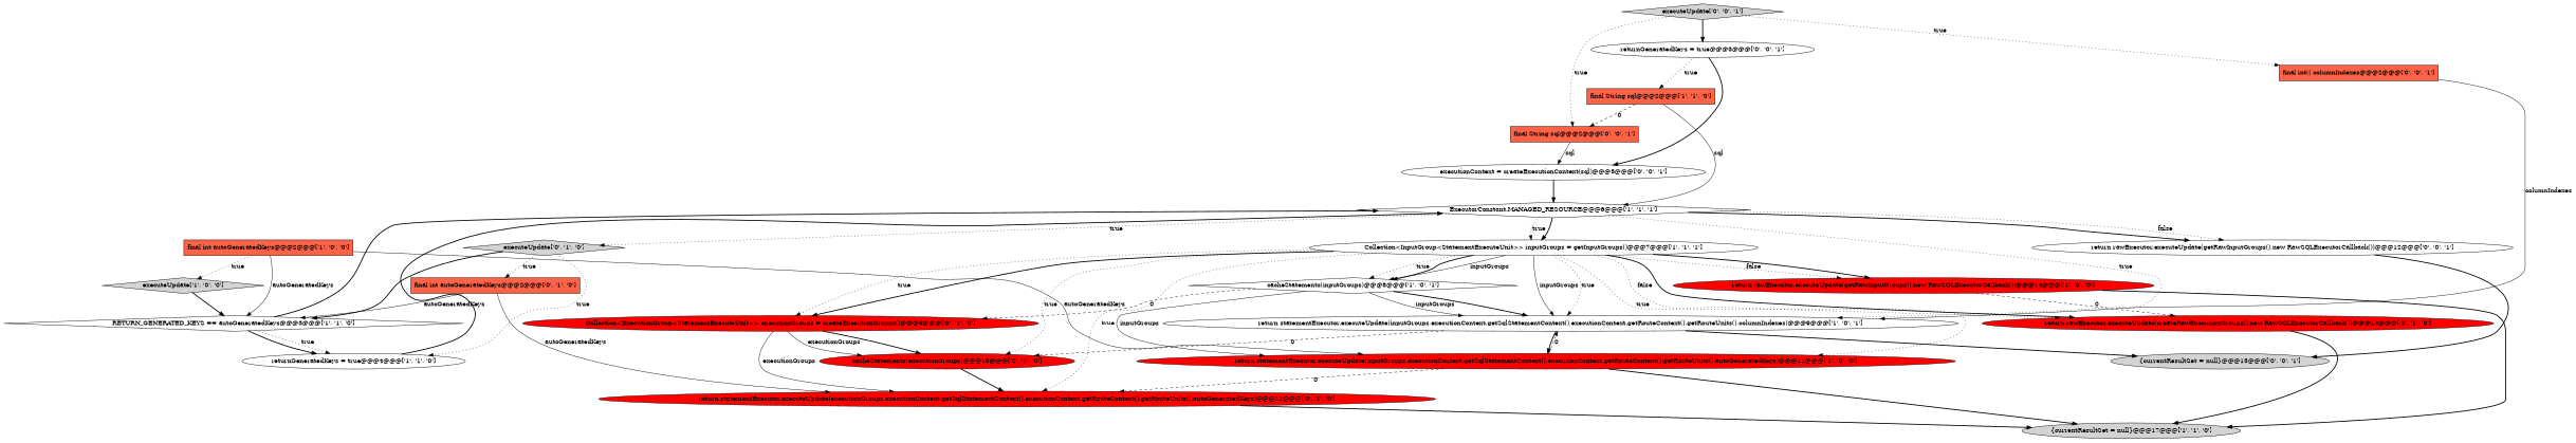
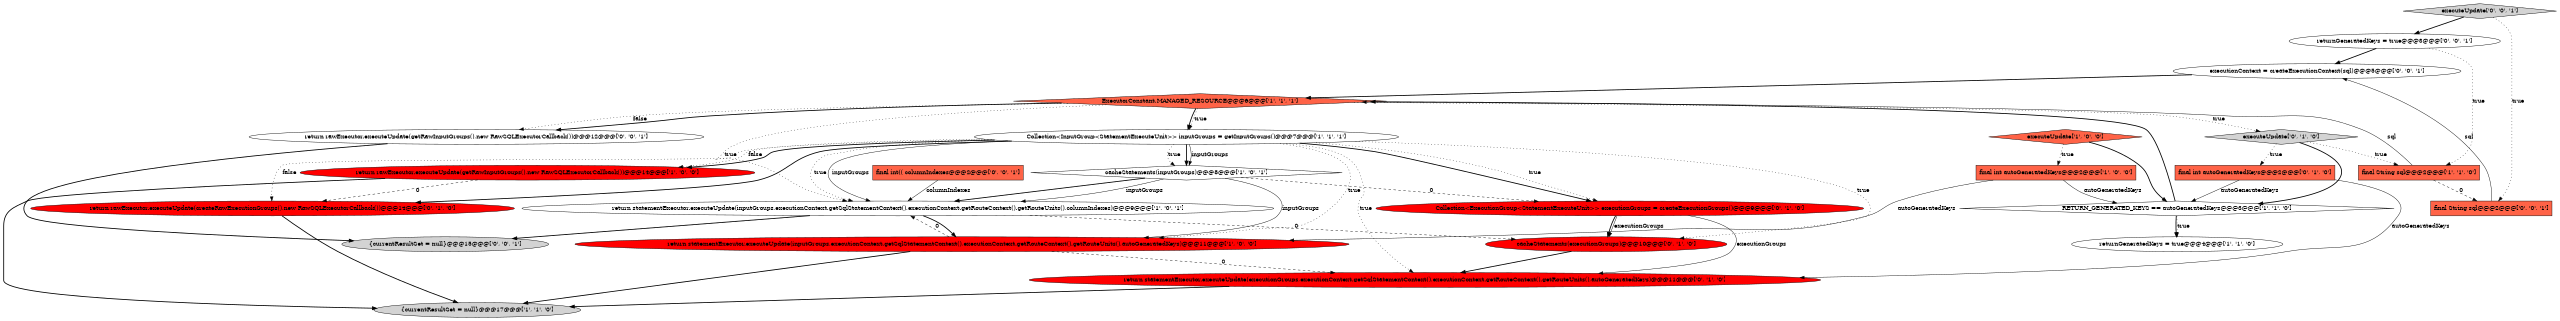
  digraph {
    node [fillcolor=white shape=ellipse style=filled]
    edge [style=bold]
    n1 [label="returnGeneratedKeys = true@@@3@@@['0', '0', '1']"]
    n2 [label="executionContext = createExecutionContext(sql)@@@5@@@['0', '0', '1']"]
    n3 [fillcolor=tomato label="final String sql@@@2@@@['1', '1', '0']" shape=box]
-   n4 [label="ExecutorConstant.MANAGED_RESOURCE@@@6@@@['1', '1', '1']" shape=diamond]
+   n4 [fillcolor=tomato label="ExecutorConstant.MANAGED_RESOURCE@@@6@@@['1', '1', '1']" shape=diamond]
    n5 [fillcolor=red label="return statementExecutor.executeUpdate(inputGroups,executionContext.getSqlStatementContext(),executionContext.getRouteContext().getRouteUnits(),autoGeneratedKeys)@@@11@@@['1', '0', '0']"]
    n6 [label="return statementExecutor.executeUpdate(inputGroups,executionContext.getSqlStatementContext(),executionContext.getRouteContext().getRouteUnits(),columnIndexes)@@@9@@@['1', '0', '1']"]
    n7 [fillcolor=red label="return statementExecutor.executeUpdate(executionGroups,executionContext.getSqlStatementContext(),executionContext.getRouteContext().getRouteUnits(),autoGeneratedKeys)@@@11@@@['0', '1', '0']"]
    n8 [fillcolor=lightgray label="{currentResultSet = null}@@@17@@@['1', '1', '0']"]
    n9 [fillcolor=lightgray label="{currentResultSet = null}@@@15@@@['0', '0', '1']"]
    n10 [fillcolor=red label="cacheStatements(executionGroups)@@@10@@@['0', '1', '0']"]
    n11 [fillcolor=lightgray label="executeUpdate['0', '1', '0']" shape=diamond]
    n12 [label="RETURN_GENERATED_KEYS == autoGeneratedKeys@@@3@@@['1', '1', '0']" shape=diamond]
    n13 [fillcolor=tomato label="final int autoGeneratedKeys@@@2@@@['0', '1', '0']" shape=box]
    n14 [label="returnGeneratedKeys = true@@@4@@@['1', '1', '0']"]
    n15 [fillcolor=tomato label="final String sql@@@2@@@['0', '0', '1']" shape=box]
    n16 [label="return rawExecutor.executeUpdate(getRawInputGroups(),new RawSQLExecutorCallback())@@@12@@@['0', '0', '1']"]
    n17 [label="Collection<InputGroup<StatementExecuteUnit>> inputGroups = getInputGroups()@@@7@@@['1', '1', '1']"]
    n18 [label="cacheStatements(inputGroups)@@@8@@@['1', '0', '1']" shape=diamond]
    n19 [fillcolor=red label="Collection<ExecutionGroup<StatementExecuteUnit>> executionGroups = createExecutionGroups()@@@9@@@['0', '1', '0']"]
    n20 [fillcolor=red label="return rawExecutor.executeUpdate(createRawExecutionGroups(),new RawSQLExecutorCallback())@@@14@@@['0', '1', '0']"]
    n21 [fillcolor=red label="return rawExecutor.executeUpdate(getRawInputGroups(),new RawSQLExecutorCallback())@@@14@@@['1', '0', '0']"]
    n22 [fillcolor=tomato label="final int autoGeneratedKeys@@@2@@@['1', '0', '0']" shape=box]
    n23 [fillcolor=tomato label="final int(( columnIndexes@@@2@@@['0', '0', '1']" shape=box]
-   n24 [fillcolor=lightgray label="executeUpdate['1', '0', '0']" shape=diamond]
+   n24 [fillcolor=tomato label="executeUpdate['1', '0', '0']" shape=diamond]
    n25 [fillcolor=lightgray label="executeUpdate['0', '0', '1']" shape=diamond]
    n1 -> n2
    n1 -> n3 [label=true style=dotted]
    n2 -> n4
    n3 -> n4 [label=sql style=solid]
    n3 -> n15 [label=0 style=dashed]
    n4 -> n6 [label=true style=dotted]
    n4 -> n11 [label=true style=dotted]
    n4 -> n16 [label=false style=dotted]
    n4 -> n16
    n4 -> n17
    n4 -> n17 [label=true style=dotted]
    n5 -> n6 [label=0 style=dashed]
    n5 -> n7 [label=0 style=dashed]
    n5 -> n8
    n6 -> n5
    n6 -> n9
    n6 -> n10 [label=0 style=dashed]
    n7 -> n8
    n10 -> n7
-   n11 -> n14 [label=true style=dotted]
+   n11 -> n3 [label=true style=dotted]
    n11 -> n12
    n11 -> n13 [label=true style=dotted]
    n12 -> n4
    n12 -> n14 [label=true style=dotted]
    n12 -> n14
    n13 -> n7 [label=autoGeneratedKeys style=solid]
    n13 -> n12 [label=autoGeneratedKeys style=solid]
-   n14 -> n4
    n15 -> n2 [label=sql style=solid]
    n16 -> n9
    n17 -> n5 [label=true style=dotted]
    n17 -> n6 [label=inputGroups style=solid]
    n17 -> n6 [label=true style=dotted]
    n17 -> n7 [label=true style=dotted]
    n17 -> n10 [label=true style=dotted]
    n17 -> n18 [label=inputGroups style=solid]
    n17 -> n18 [label=true style=dotted]
    n17 -> n18
    n17 -> n19
    n17 -> n19 [label=true style=dotted]
    n17 -> n20
    n17 -> n20 [label=false style=dotted]
    n17 -> n21 [label=false style=dotted]
    n17 -> n21
    n18 -> n5 [label=inputGroups style=solid]
    n18 -> n6 [label=inputGroups style=solid]
    n18 -> n6
    n18 -> n19 [label=0 style=dashed]
    n19 -> n7 [label=executionGroups style=solid]
    n19 -> n10
    n19 -> n10 [label=executionGroups style=solid]
    n20 -> n8
    n21 -> n8
    n21 -> n20 [label=0 style=dashed]
    n22 -> n5 [label=autoGeneratedKeys style=solid]
    n22 -> n12 [label=autoGeneratedKeys style=solid]
    n23 -> n6 [label=columnIndexes style=solid]
    n24 -> n12
-   n22 -> n24 [label=true style=dotted]
+   n24 -> n22 [label=true style=dotted]
    n25 -> n1
    n25 -> n15 [label=true style=dotted]
-   n25 -> n23 [label=true style=dotted]
  }
